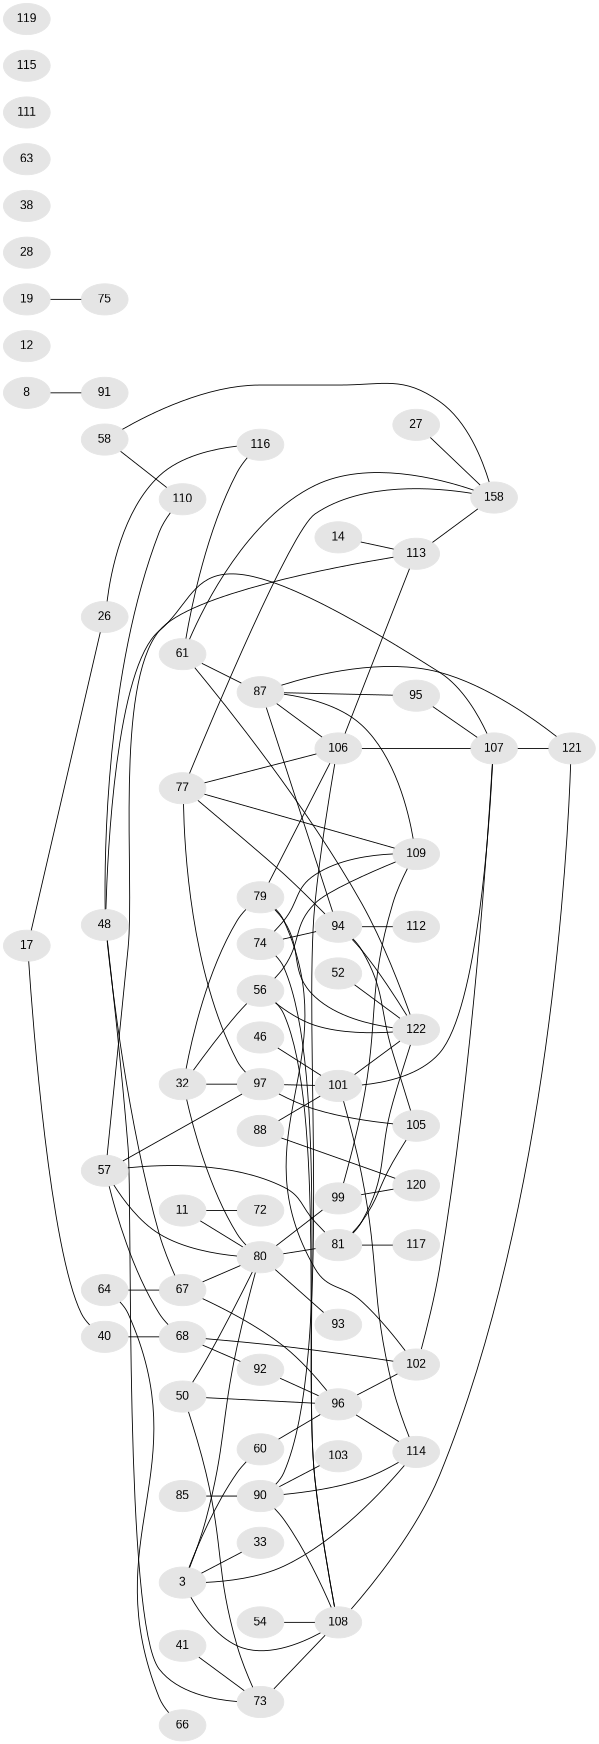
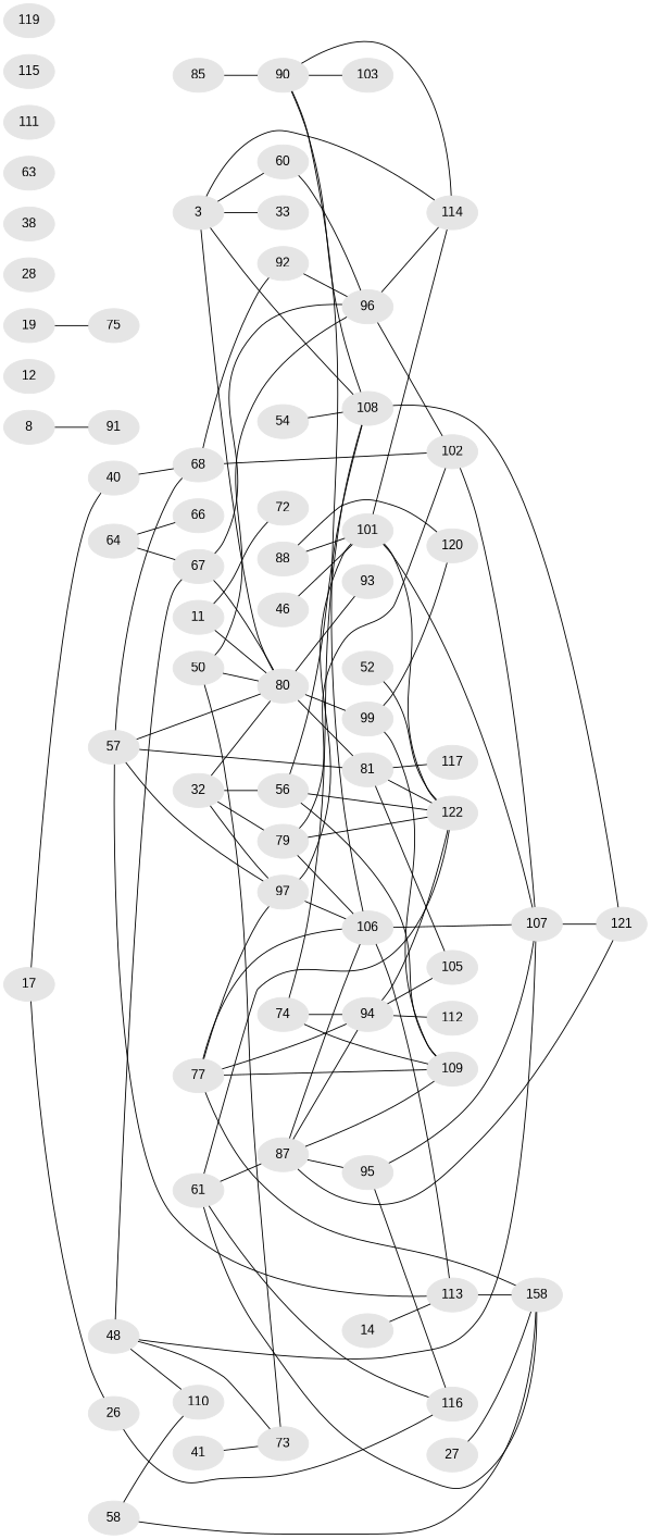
  graph {
    fontname="Liberation Sans"
    rankdir=LR
    node [color=gray90 fontname="Liberation Sans" style=filled]
    edge [fontname="Liberation Sans"]
    3
    33
    60
    80 [super="+35+30"]
    108 [super="+104+89"]
    114 [super="+31"]
    96 [super="+49"]
    81 [super="+42"]
    99 [super="+53+76"]
    93
    121
    8
    91
    11
    72
    12
    14
    113
    n19 [label=158 super="+22"]
    17
    26
    40
    116 [super="+69"]
    68 [super="+4"]
    19
    75
    27
    28
    32
    56
    79 [super="+65+25+36"]
    97 [super="+5"]
    122
    109 [super="+15+98"]
    102
    106 [super="+78+23"]
    101 [super="+84+83"]
    105 [super="+100"]
    38
    92
    41
    73
    107 [super="+55+59+62"]
    46
    48
    67
    110
    50 [super="+9"]
    52
    54
    57 [super="+6"]
    117
    58
    61 [super="+44"]
    87 [super="+1+82"]
    94 [super="+86+70"]
    95
    120
    63
    64
    66
    74 [super="+43"]
    112
    77 [super="+13+47"]
    90 [super="+10"]
    103
    85
    88
    111
    115
    119
    3 -- 33
    3 -- 60
    3 -- 80
    3 -- 108 [weight=2]
    3 -- 114 [weight=2]
    60 -- 96
    80 -- 81
    80 -- 99 [weight=2]
    80 -- 93
    108 -- 121
    96 -- 114
    96 -- 102
    81 -- 122 [weight=2]
    81 -- 105 [weight=2]
    81 -- 117
    99 -- 109
    99 -- 120
    8 -- 91
    11 -- 80
    11 -- 72
    14 -- 113
    113 -- n19 [weight=2]
    17 -- 26
    17 -- 40
    26 -- 116
    40 -- 68
    68 -- 102 [weight=2]
    68 -- 92
    19 -- 75
    27 -- n19
    32 -- 80 [weight=2]
    32 -- 56
    32 -- 79
    32 -- 97
    56 -- 108
    56 -- 122
    56 -- 109
    79 -- 122
    79 -- 102
    79 -- 106
    97 -- 101
-   97 -- 105
+   97 -- 106
    102 -- 107
    106 -- 113 [weight=2]
    106 -- 107 [weight=2]
    101 -- 114 [weight=2]
    101 -- 122
    101 -- 107
    92 -- 96
    41 -- 73
-   73 -- 108
    107 -- 121
    46 -- 101
    48 -- 73
    48 -- 107
    48 -- 67
    48 -- 110
    67 -- 80
    67 -- 96 [weight=2]
    50 -- 80 [weight=2]
    50 -- 96
    50 -- 73
    52 -- 122
    54 -- 108
    57 -- 80
    57 -- 81
    57 -- 113
    57 -- 68
    57 -- 97
    58 -- n19
    58 -- 110
    61 -- n19
    61 -- 116 [weight=2]
    61 -- 122
    61 -- 87 [weight=2]
    87 -- 121
    87 -- 109
    87 -- 106 [weight=2]
    87 -- 94
    87 -- 95
    94 -- 122
    94 -- 105 [weight=2]
    94 -- 112
+   95 -- 116
    95 -- 107
    64 -- 67
    64 -- 66
    74 -- 108
    74 -- 109
    74 -- 94
    77 -- n19 [weight=2]
    77 -- 97
    77 -- 109
    77 -- 106
    77 -- 94
    90 -- 108
    90 -- 114
    90 -- 106
    90 -- 103
    85 -- 90 [weight=2]
    88 -- 101
    88 -- 120
  }
